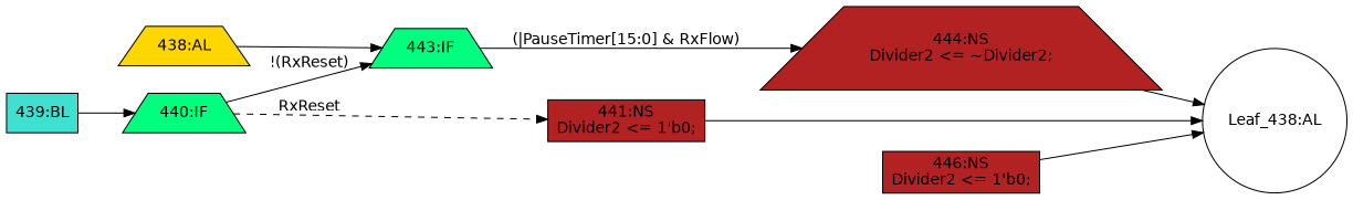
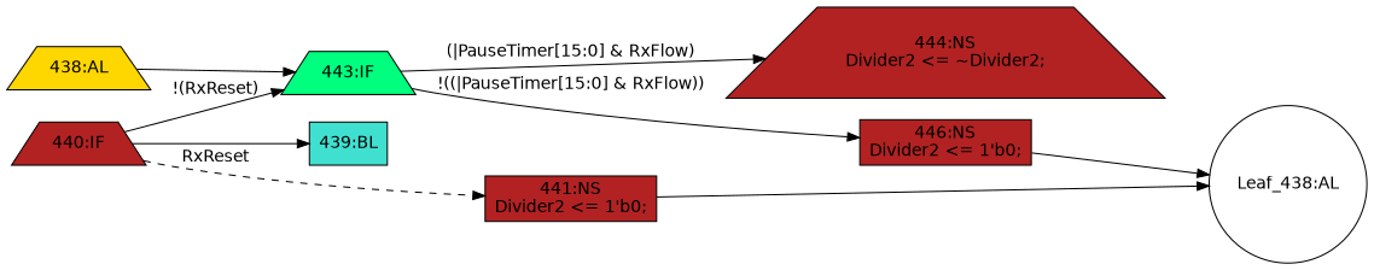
  strict digraph {
    fontname="DejaVu Sans"
    rankdir=LR
    node [fillcolor=firebrick fontname="DejaVu Sans" shape=trapezium statements="[]" style=filled typ=NonblockingSubstitution]
    edge [cond="[]" fontname="DejaVu Sans" lineno=None style=solid]
    n1 [ast="<pyverilog.vparser.ast.Always object at 0x7f2ba5affe90>" clk_sens=True fillcolor=gold label="438:AL" sens="['MRxClk', 'RxReset']" typ=Always use_var="['RxReset', 'PauseTimer', 'RxFlow', 'Divider2']"]
    n2 [ast="<pyverilog.vparser.ast.IfStatement object at 0x7f2ba5b77150>" fillcolor=springgreen label="443:IF" typ=IfStatement]
    n3 [ast="<pyverilog.vparser.ast.Block object at 0x7f2ba5b77310>" fillcolor=turquoise label="439:BL" shape=box typ=Block]
-   n4 [ast="<pyverilog.vparser.ast.IfStatement object at 0x7f2ba5b77590>" fillcolor=springgreen label="440:IF" typ=IfStatement]
+   n4 [ast="<pyverilog.vparser.ast.IfStatement object at 0x7f2ba5b77590>" label="440:IF" typ=IfStatement]
    n5 [ast="<pyverilog.vparser.ast.NonblockingSubstitution object at 0x7f2ba5b61d90>" label="441:NS\nDivider2 <= 1'b0;" shape=box statements="[<pyverilog.vparser.ast.NonblockingSubstitution object at 0x7f2ba5b61d90>]"]
    n6 [ast="<pyverilog.vparser.ast.NonblockingSubstitution object at 0x7f2b845fd310>" label="444:NS\nDivider2 <= ~Divider2;" statements="[<pyverilog.vparser.ast.NonblockingSubstitution object at 0x7f2b845fd310>]"]
    n7 [ast="<pyverilog.vparser.ast.NonblockingSubstitution object at 0x7f2ba5b77390>" label="446:NS\nDivider2 <= 1'b0;" shape=box statements="[<pyverilog.vparser.ast.NonblockingSubstitution object at 0x7f2ba5b77390>]"]
    n8 [def_var="['Divider2']" label="Leaf_438:AL" shape=circle fillcolor="" statements="" style="" typ=""]
    n1 -> n2
    n2 -> n6 [cond="['PauseTimer', 'RxFlow']" label="(|PauseTimer[15:0] & RxFlow)" lineno=443]
-   n3 -> n4
+   n2 -> n7 [cond="['PauseTimer', 'RxFlow']" label="!((|PauseTimer[15:0] & RxFlow))" lineno=443]
+   n4 -> n3
    n4 -> n2 [cond="['RxReset']" label="!(RxReset)" lineno=440]
    n4 -> n5 [cond="['RxReset']" label=RxReset lineno=440 style=dashed]
    n5 -> n8
-   n6 -> n8
    n7 -> n8
  }
